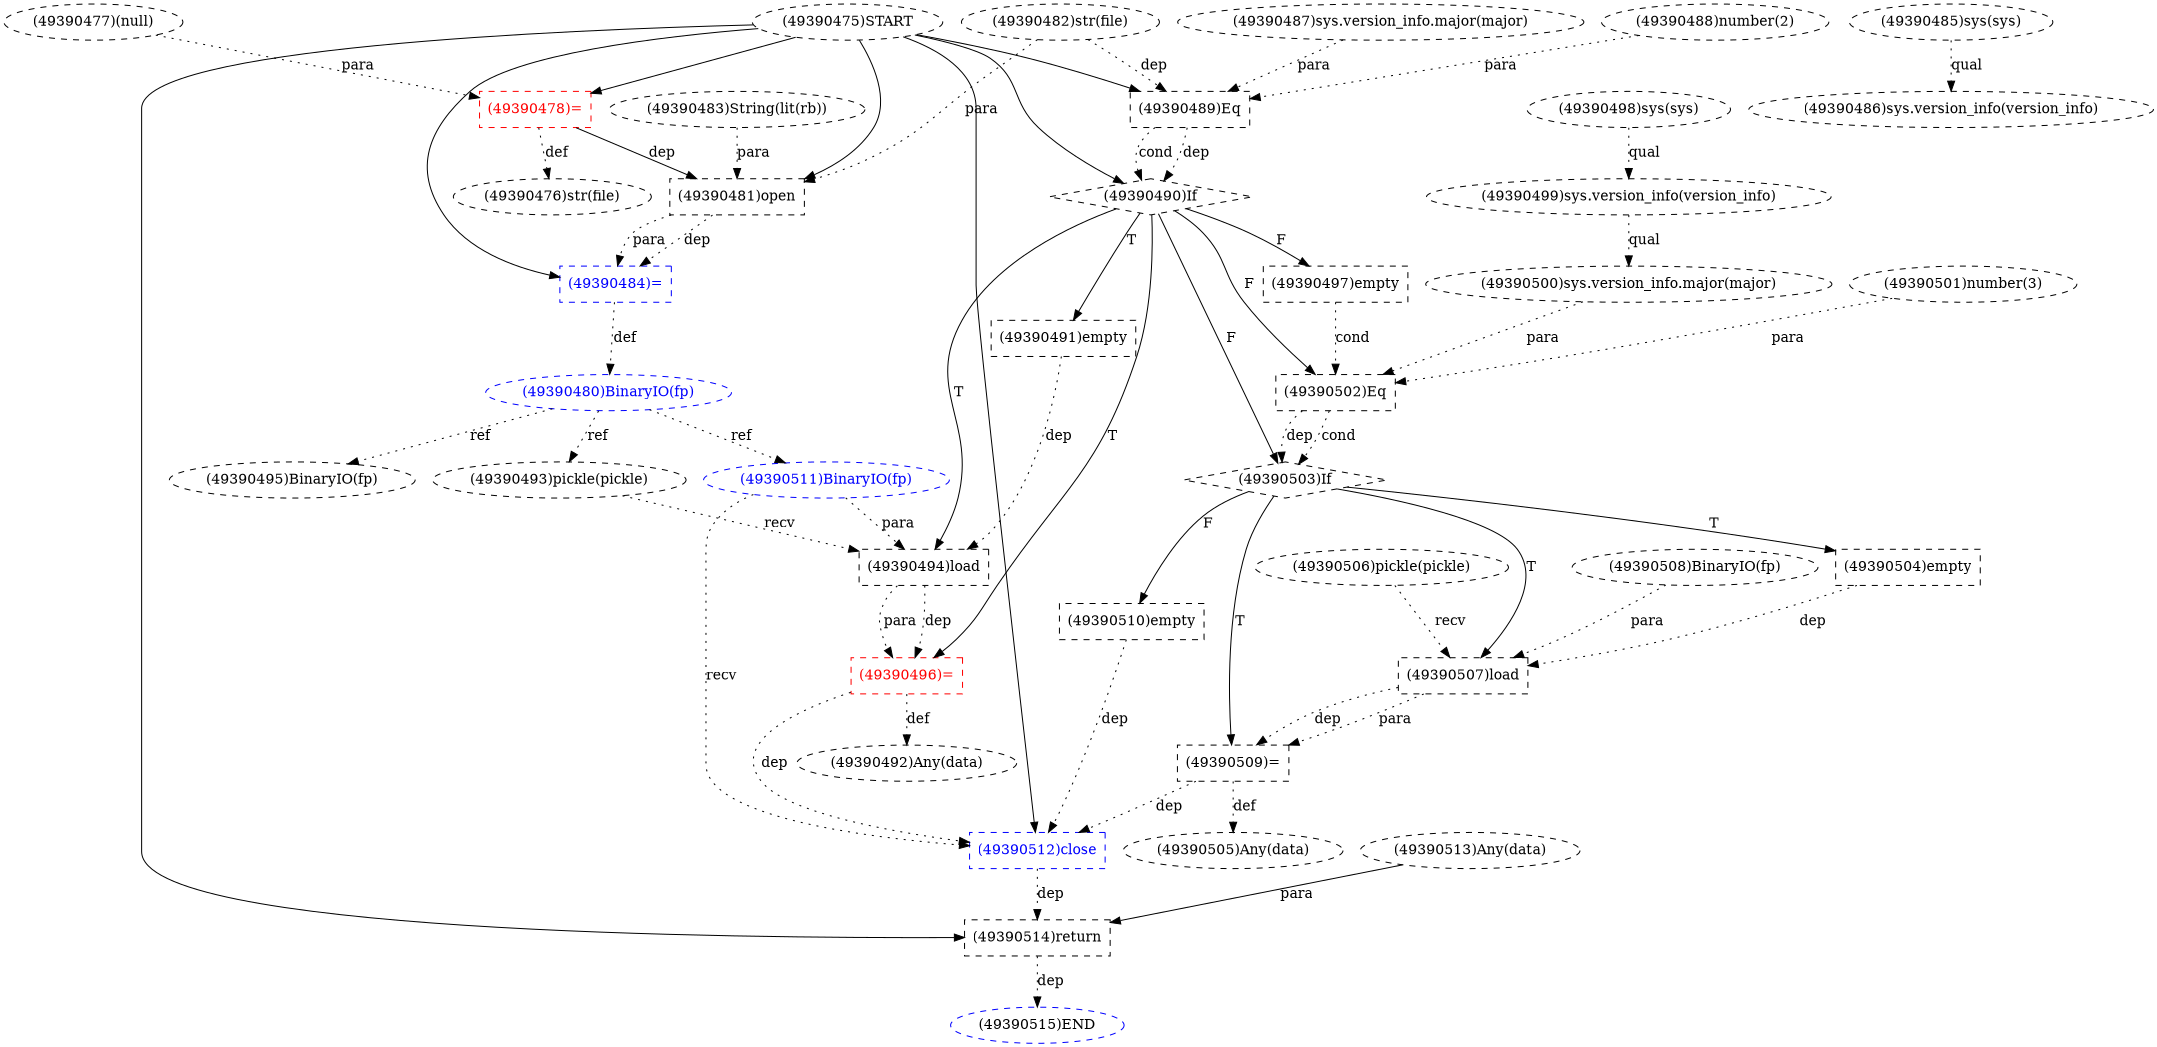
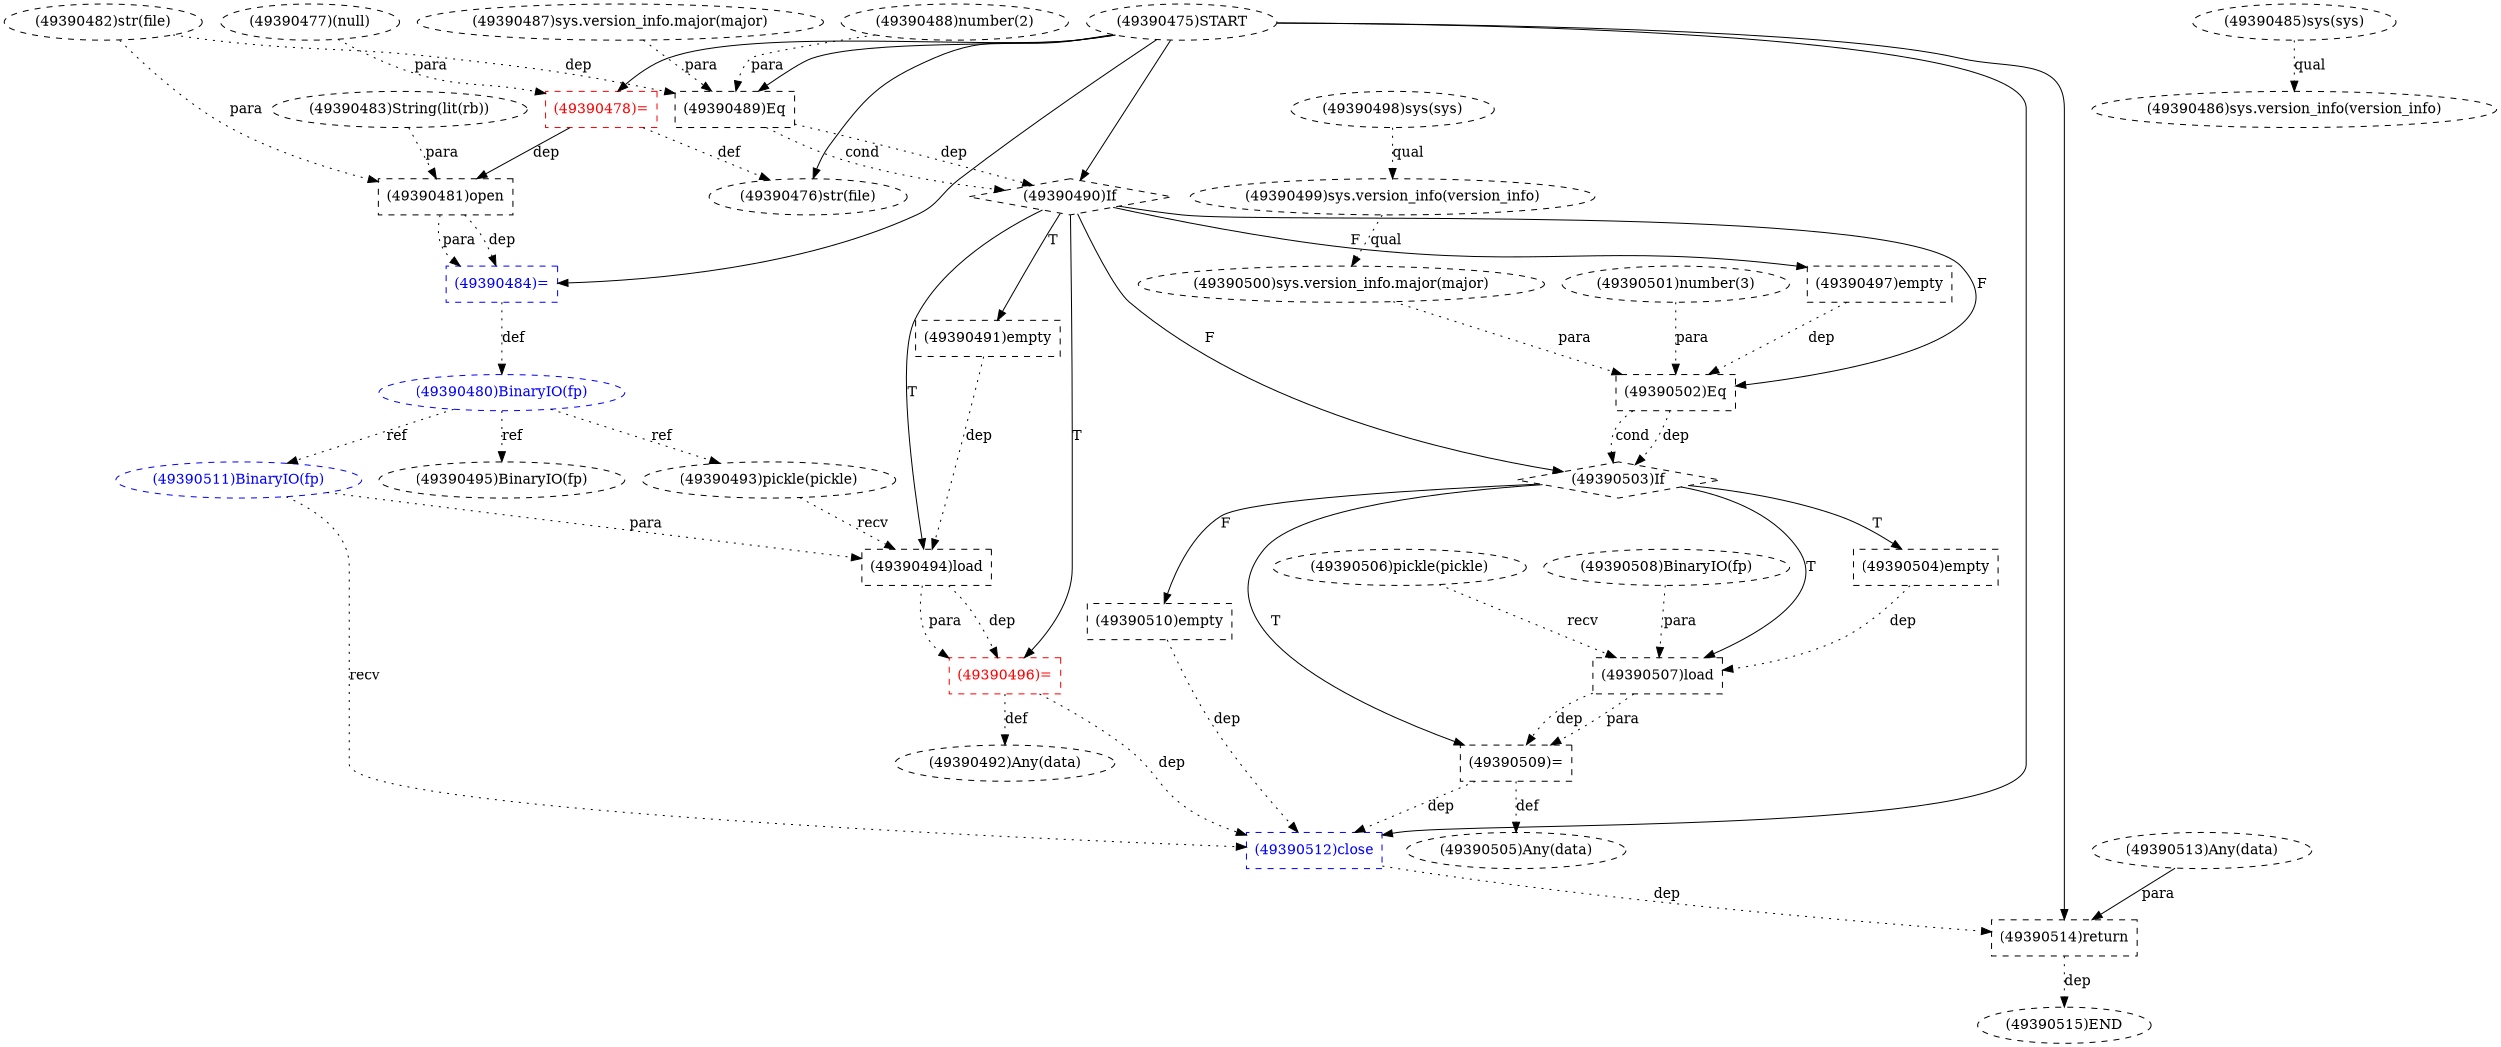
  digraph {
    node [shape=ellipse style=dashed]
    edge [style=dotted]
    n1 [label="(49390503)If" shape=diamond]
    n2 [label="(49390510)empty" shape=box]
    n3 [color=black fontcolor=black label="(49390509)=" shape=box]
    n4 [label="(49390507)load" shape=box]
    n5 [label="(49390504)empty" shape=box]
    n6 [color=blue fontcolor=blue label="(49390512)close" shape=box]
    n7 [label="(49390505)Any(data)"]
    n8 [label="(49390486)sys.version_info(version_info)"]
    n9 [label="(49390487)sys.version_info.major(major)"]
    n10 [label="(49390489)Eq" shape=box]
    n11 [label="(49390508)BinaryIO(fp)"]
    n12 [label="(49390475)START" shape=""]
    n13 [color=blue fontcolor=blue label="(49390484)=" shape=box]
    n14 [color=red fontcolor=red label="(49390478)=" shape=box]
    n15 [color=black fontcolor=black label="(49390481)open" shape=box]
    n16 [label="(49390490)If" shape=diamond]
    n17 [label="(49390514)return" shape=box]
    n18 [color=blue fontcolor=blue label="(49390480)BinaryIO(fp)"]
    n19 [label="(49390476)str(file)"]
    n20 [label="(49390494)load" shape=box]
    n21 [label="(49390502)Eq" shape=box]
    n22 [label="(49390491)empty" shape=box]
    n23 [color=red fontcolor=red label="(49390496)=" shape=box]
    n24 [label="(49390497)empty" shape=box]
-   n25 [label="(49390515)END" color=blue shape=""]
+   n25 [label="(49390515)END" shape=""]
    n26 [label="(49390506)pickle(pickle)"]
    n27 [label="(49390493)pickle(pickle)"]
    n28 [label="(49390495)BinaryIO(fp)"]
    n29 [color=blue fontcolor=blue label="(49390511)BinaryIO(fp)"]
    n30 [label="(49390485)sys(sys)"]
    n31 [label="(49390501)number(3)"]
    n32 [label="(49390482)str(file)"]
    n33 [label="(49390492)Any(data)"]
    n34 [label="(49390477)(null)"]
    n35 [label="(49390513)Any(data)"]
    n36 [label="(49390500)sys.version_info.major(major)"]
    n37 [label="(49390498)sys(sys)"]
    n38 [label="(49390499)sys.version_info(version_info)"]
    n39 [label="(49390488)number(2)"]
    n40 [color=black fontcolor=black label="(49390483)String(lit(rb))"]
    n1 -> n2 [label=F style=""]
    n1 -> n3 [label=T style=""]
    n1 -> n4 [label=T style=""]
    n1 -> n5 [label=T style=""]
    n2 -> n6 [label=dep]
    n3 -> n6 [label=dep]
    n3 -> n7 [label=def]
    n4 -> n3 [label=dep]
    n4 -> n3 [label=para]
    n5 -> n4 [label=dep]
    n6 -> n17 [label=dep]
    n9 -> n10 [label=para]
    n10 -> n16 [label=dep]
    n10 -> n16 [label=cond]
    n11 -> n4 [label=para]
    n12 -> n6 [style=solid]
    n12 -> n10 [style=solid]
    n12 -> n13 [style=solid]
    n12 -> n14 [style=solid]
-   n12 -> n15 [style=solid]
+   n12 -> n19 [style=solid]
    n12 -> n16 [style=solid]
    n12 -> n17 [style=solid]
    n13 -> n18 [label=def]
    n14 -> n15 [label=dep style=solid]
    n14 -> n19 [label=def]
    n15 -> n13 [label=dep]
    n15 -> n13 [label=para]
    n16 -> n1 [label=F style=""]
    n16 -> n20 [label=T style=""]
    n16 -> n21 [label=F style=""]
    n16 -> n22 [label=T style=""]
    n16 -> n23 [label=T style=""]
    n16 -> n24 [label=F style=""]
    n17 -> n25 [label=dep]
    n18 -> n27 [label=ref]
    n18 -> n28 [label=ref]
    n18 -> n29 [label=ref]
    n20 -> n23 [label=dep]
    n20 -> n23 [label=para]
    n21 -> n1 [label=dep]
    n21 -> n1 [label=cond]
    n22 -> n20 [label=dep]
    n23 -> n6 [label=dep]
    n23 -> n33 [label=def]
-   n24 -> n21 [label=cond]
+   n24 -> n21 [label=dep]
    n26 -> n4 [label=recv]
    n27 -> n20 [label=recv]
    n29 -> n6 [label=recv]
    n29 -> n20 [label=para]
    n30 -> n8 [label=qual]
    n31 -> n21 [label=para]
    n32 -> n10 [label=dep]
    n32 -> n15 [label=para]
    n34 -> n14 [label=para]
    n35 -> n17 [label=para style=solid]
    n36 -> n21 [label=para]
    n37 -> n38 [label=qual]
    n38 -> n36 [label=qual]
    n39 -> n10 [label=para]
    n40 -> n15 [label=para]
  }
